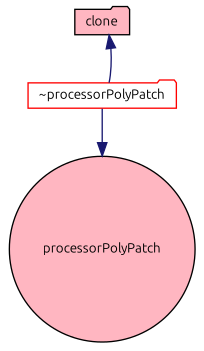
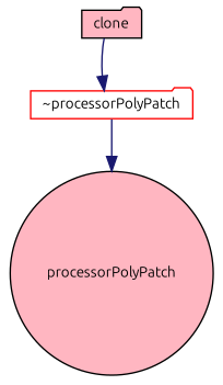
  digraph {
    fontname=Ubuntu
    rankdir=TB
    node [color=black fillcolor=lightpink fontname=Ubuntu fontsize=10 shape=folder style=filled]
    edge [color=midnightblue fontname=Ubuntu fontsize=10 labelfontname=Helvetica labelfontsize=10 style=solid]
    n1 [fontcolor=black height=0.2 label=clone width=0.4]
    n2 [color=red fillcolor=white height=0.2 label="~processorPolyPatch" width=0.4]
    n3 [height=0.2 label=processorPolyPatch shape=circle width=0.4]
-   n2 -> n1
+   n1 -> n2
    n2 -> n3
  }
